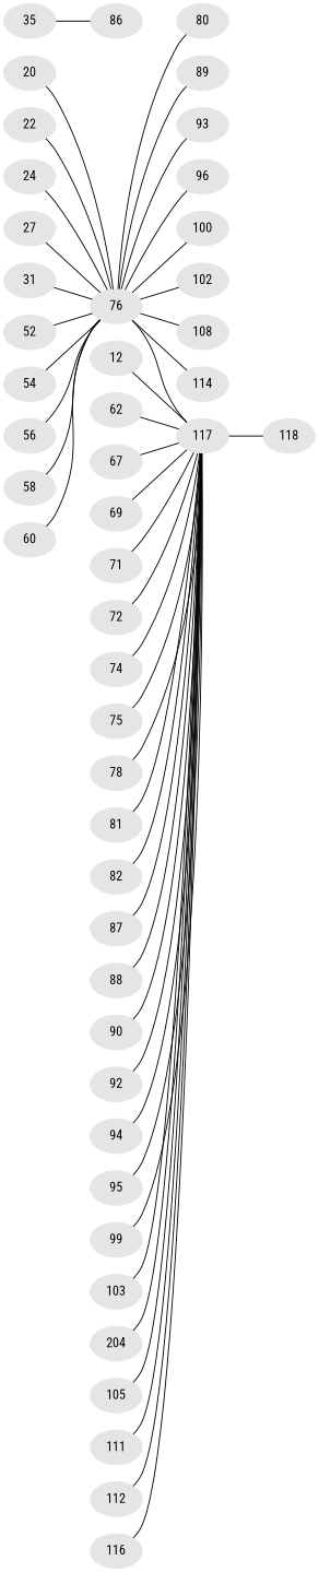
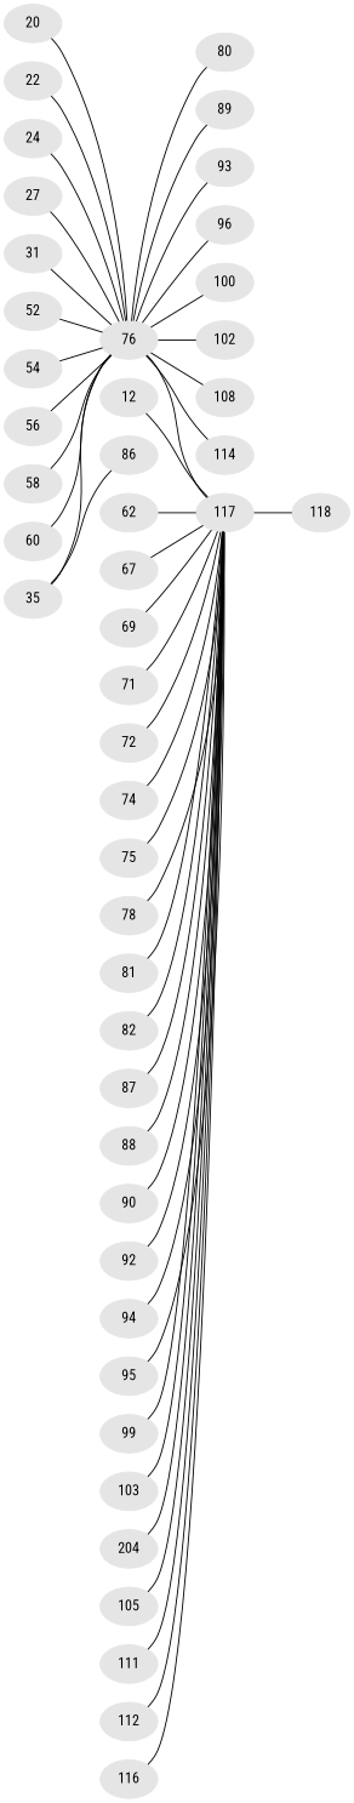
  graph {
    fontname="Roboto Condensed"
    rankdir=LR
    node [color=gray90 fontname="Roboto Condensed" style=filled]
    edge [fontname="Roboto Condensed"]
    117 [super="+57+115+113+8+21+39+41+44+46+47+48+51+59"]
    118
    12
    76 [super="+11+16"]
    80
    89
    93
    96
    100
    102 [super="+101"]
    108 [super="+19"]
    114 [super="+84"]
    20
    22
    24
    27
    31
    35
    86
    52
    54
    56
    58 [super="+32"]
    60
    62
    67
    69
    71
    72
    74
    75 [super="+55"]
    78
    81
    82
    87
    88
    90
    92
    94
    95
    99 [super="+26"]
    103
    n43 [label=204]
    105
    111 [super="+110"]
    112 [super="+73"]
    116
    117 -- 118
    12 -- 117 [weight=2]
    76 -- 117 [weight=27]
    76 -- 80
    76 -- 89
    76 -- 93
    76 -- 96
    76 -- 100
    76 -- 102
    76 -- 108 [weight=2]
    76 -- 114
    20 -- 76
    22 -- 76
    24 -- 76
    27 -- 76
    31 -- 76
+   35 -- 76
    35 -- 86
    52 -- 76
    54 -- 76
    56 -- 76
    58 -- 76
    60 -- 76
    62 -- 117
    67 -- 117
    69 -- 117
    71 -- 117
    72 -- 117
    74 -- 117
    75 -- 117 [weight=4]
    78 -- 117 [weight=2]
    81 -- 117
    82 -- 117
    87 -- 117
    88 -- 117
    90 -- 117
    92 -- 117
    94 -- 117
    95 -- 117 [weight=2]
    99 -- 117
    103 -- 117
    n43 -- 117
    105 -- 117
    111 -- 117
    112 -- 117
    116 -- 117
  }
